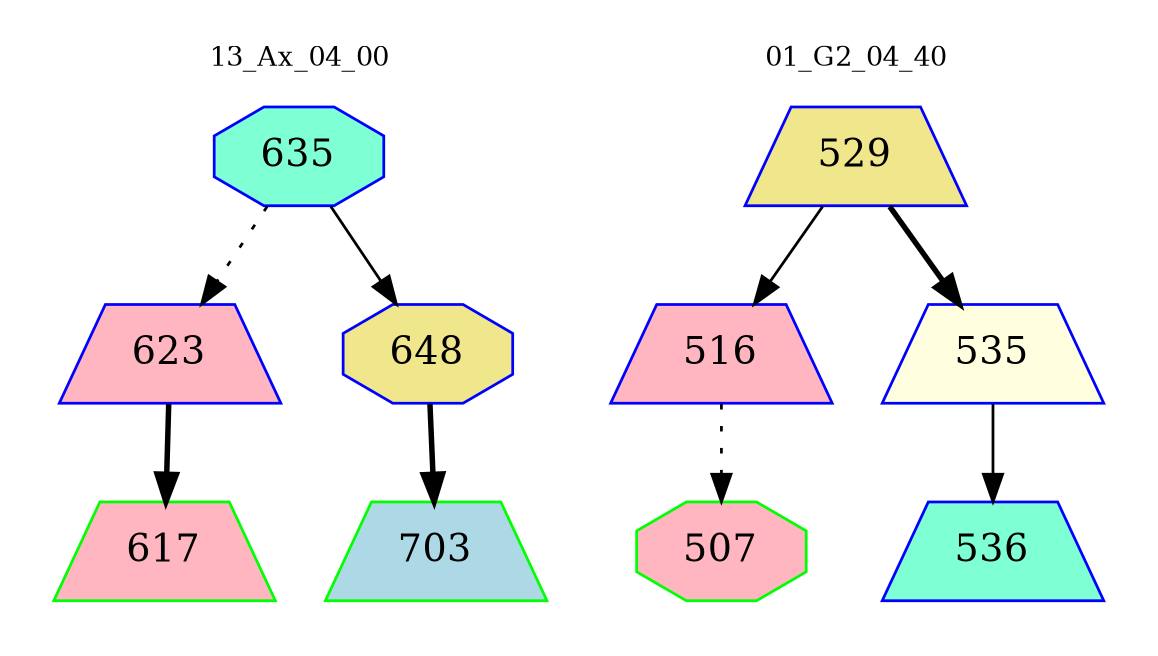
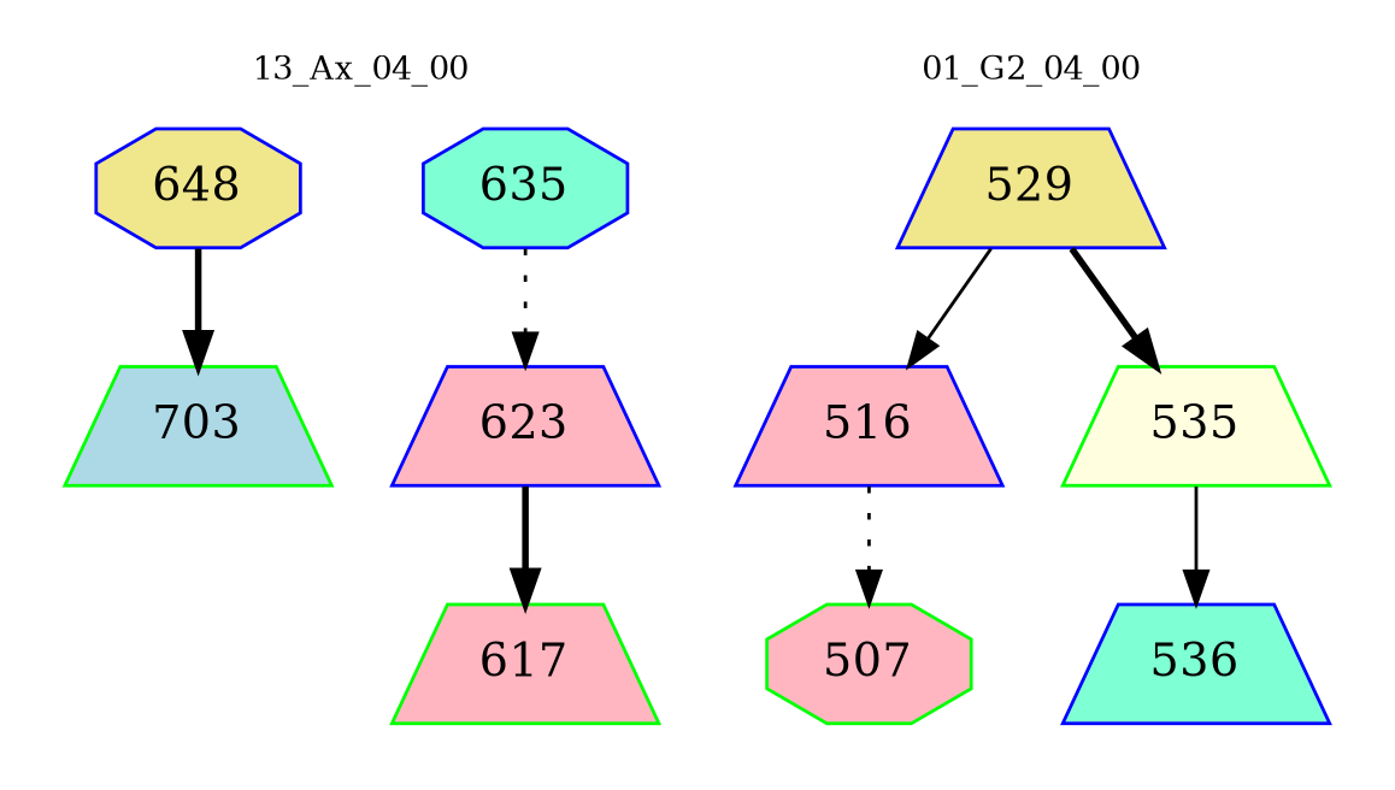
  digraph {
    node [color=blue fillcolor=lightpink shape=trapezium style=filled]
    edge [color=black style=solid]
    n1 [fillcolor=aquamarine label=635 shape=octagon]
    n2 [label=623]
    n3 [fillcolor=khaki label=648 shape=octagon]
    n4 [color=green label=617]
    n5 [color=green fillcolor=lightblue label=703]
    n6 [fillcolor=khaki label=529]
    n7 [label=516]
-   n8 [fillcolor=lightyellow label=535]
+   n8 [color=green fillcolor=lightyellow label=535]
    n9 [color=green label=507 shape=octagon]
    n10 [fillcolor=aquamarine label=536]
    subgraph cluster_1 {
      color=white
      fontsize=10
      label="13_Ax_04_00"
      n1
      n2
      n3
      n4
      n5
    }
    subgraph cluster_2 {
      color=white
      fontsize=10
-     label="01_G2_04_40"
+     label="01_G2_04_00"
      n6
      n7
      n8
      n9
      n10
    }
    n1 -> n2 [style=dotted]
-   n1 -> n3
    n2 -> n4 [style=bold]
    n3 -> n5 [style=bold]
    n6 -> n7
    n6 -> n8 [style=bold]
    n7 -> n9 [style=dotted]
    n8 -> n10
  }
